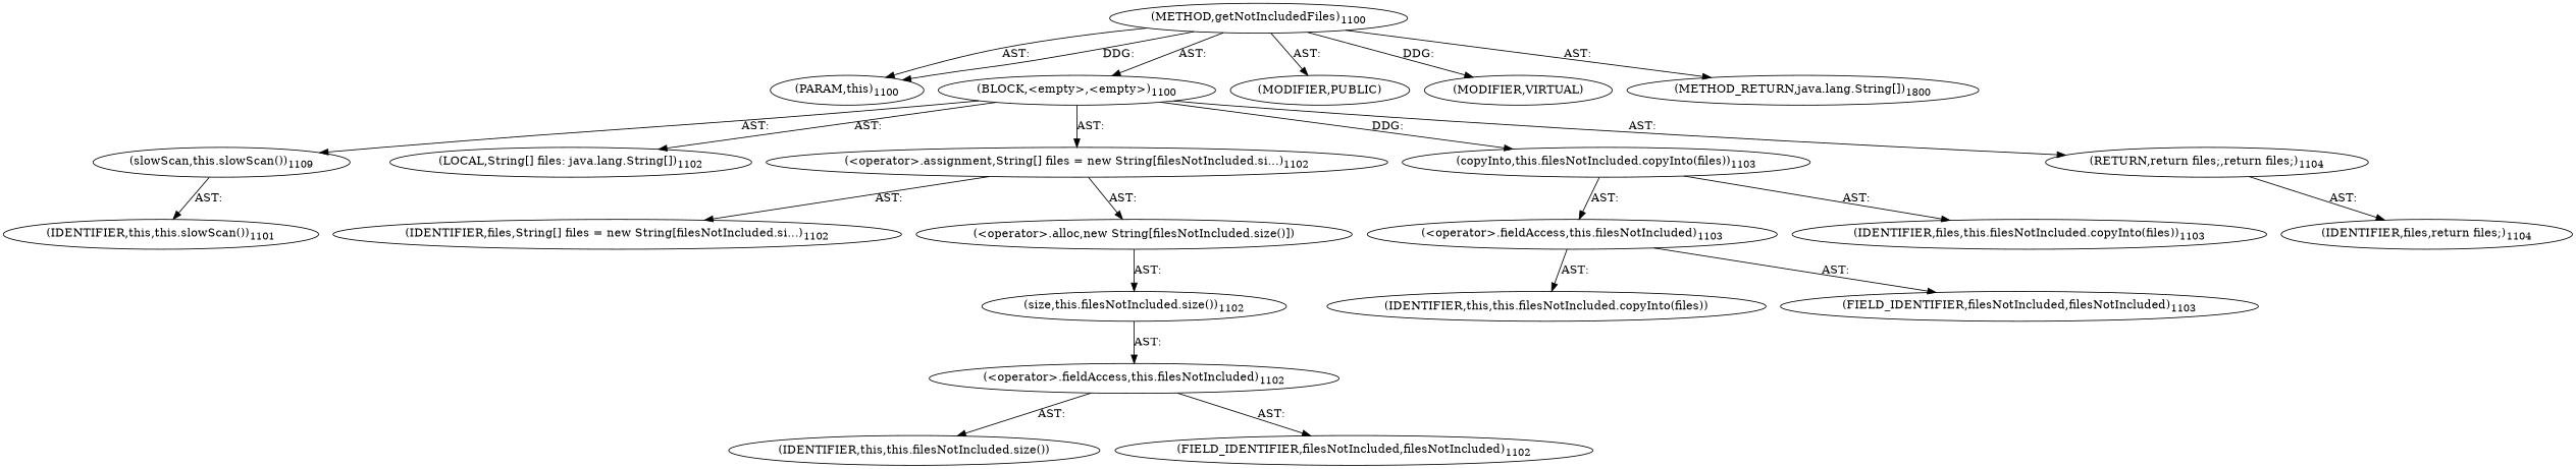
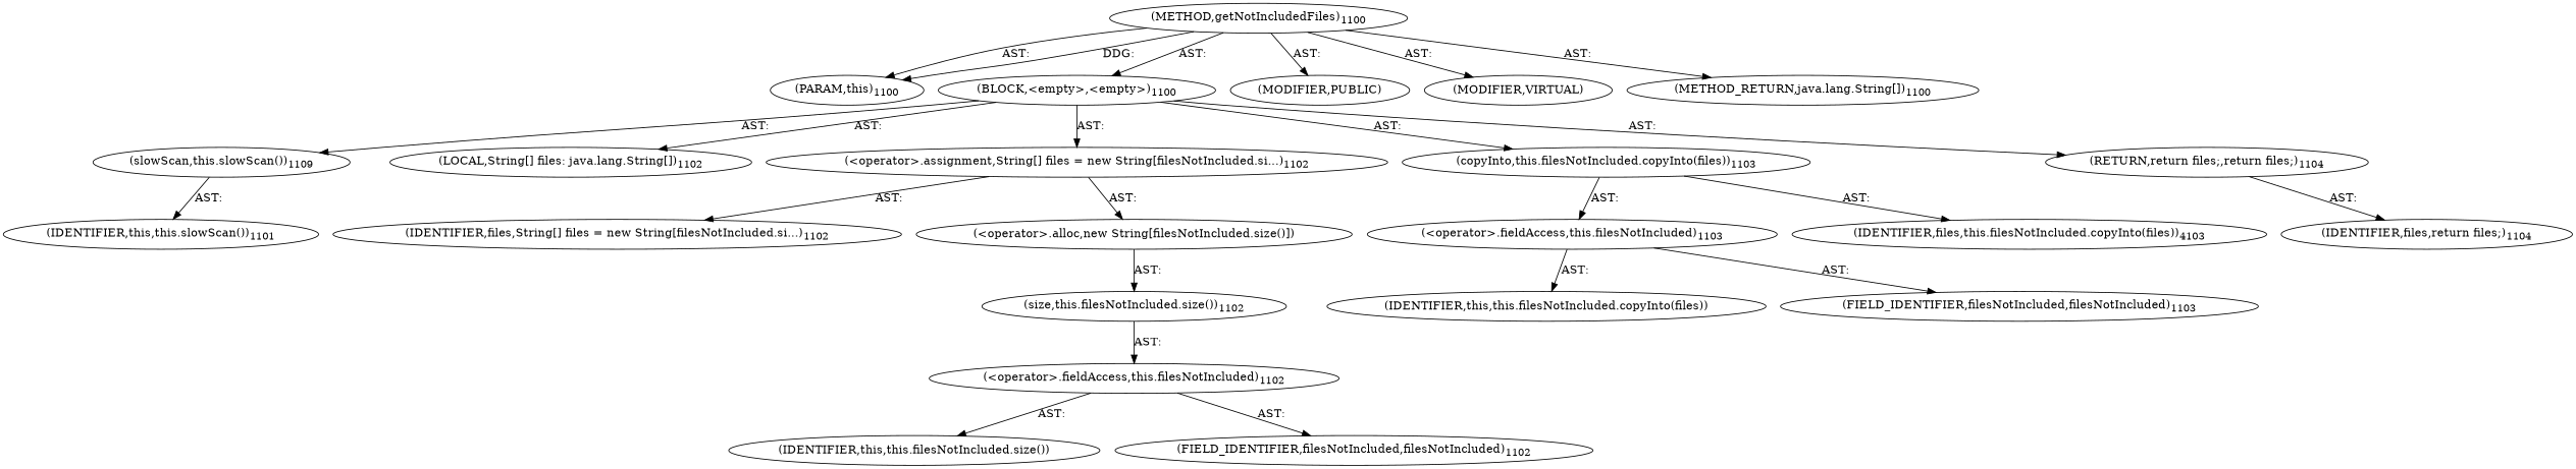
  digraph {
    fontname="DejaVu Serif"
    node [fontname="DejaVu Serif"]
    edge [fontname="DejaVu Serif"]
    n1 [label=<(METHOD,getNotIncludedFiles)<SUB>1100</SUB>>]
    n2 [label=<(PARAM,this)<SUB>1100</SUB>>]
    n3 [label=<(BLOCK,&lt;empty&gt;,&lt;empty&gt;)<SUB>1100</SUB>>]
    n4 [label=<(MODIFIER,PUBLIC)>]
    n5 [label=<(MODIFIER,VIRTUAL)>]
-   n6 [label=<(METHOD_RETURN,java.lang.String[])<SUB>1800</SUB>>]
+   n6 [label=<(METHOD_RETURN,java.lang.String[])<SUB>1100</SUB>>]
    n7 [label=<(slowScan,this.slowScan())<SUB>1109</SUB>>]
    n8 [label=<(LOCAL,String[] files: java.lang.String[])<SUB>1102</SUB>>]
    n9 [label=<(&lt;operator&gt;.assignment,String[] files = new String[filesNotIncluded.si...)<SUB>1102</SUB>>]
    n10 [label=<(copyInto,this.filesNotIncluded.copyInto(files))<SUB>1103</SUB>>]
    n11 [label=<(RETURN,return files;,return files;)<SUB>1104</SUB>>]
    n12 [label=<(IDENTIFIER,this,this.slowScan())<SUB>1101</SUB>>]
    n13 [label=<(IDENTIFIER,files,String[] files = new String[filesNotIncluded.si...)<SUB>1102</SUB>>]
    n14 [label=<(&lt;operator&gt;.alloc,new String[filesNotIncluded.size()])>]
    n15 [label=<(&lt;operator&gt;.fieldAccess,this.filesNotIncluded)<SUB>1103</SUB>>]
-   n16 [label=<(IDENTIFIER,files,this.filesNotIncluded.copyInto(files))<SUB>1103</SUB>>]
+   n16 [label=<(IDENTIFIER,files,this.filesNotIncluded.copyInto(files))<SUB>4103</SUB>>]
    n17 [label=<(IDENTIFIER,files,return files;)<SUB>1104</SUB>>]
    n18 [label=<(size,this.filesNotIncluded.size())<SUB>1102</SUB>>]
    n19 [label=<(&lt;operator&gt;.fieldAccess,this.filesNotIncluded)<SUB>1102</SUB>>]
    n20 [label=<(IDENTIFIER,this,this.filesNotIncluded.size())>]
    n21 [label=<(FIELD_IDENTIFIER,filesNotIncluded,filesNotIncluded)<SUB>1102</SUB>>]
    n22 [label=<(IDENTIFIER,this,this.filesNotIncluded.copyInto(files))>]
    n23 [label=<(FIELD_IDENTIFIER,filesNotIncluded,filesNotIncluded)<SUB>1103</SUB>>]
    n1 -> n2 [label="AST: "]
    n1 -> n2 [label="DDG: "]
    n1 -> n3 [label="AST: "]
    n1 -> n4 [label="AST: "]
-   n1 -> n5 [label="DDG: "]
+   n1 -> n5 [label="AST: "]
    n1 -> n6 [label="AST: "]
    n3 -> n7 [label="AST: "]
    n3 -> n8 [label="AST: "]
    n3 -> n9 [label="AST: "]
-   n3 -> n10 [label="DDG: "]
+   n3 -> n10 [label="AST: "]
    n3 -> n11 [label="AST: "]
    n7 -> n12 [label="AST: "]
    n9 -> n13 [label="AST: "]
    n9 -> n14 [label="AST: "]
    n10 -> n15 [label="AST: "]
    n10 -> n16 [label="AST: "]
    n11 -> n17 [label="AST: "]
    n14 -> n18 [label="AST: "]
    n15 -> n22 [label="AST: "]
    n15 -> n23 [label="AST: "]
    n18 -> n19 [label="AST: "]
    n19 -> n20 [label="AST: "]
    n19 -> n21 [label="AST: "]
  }
